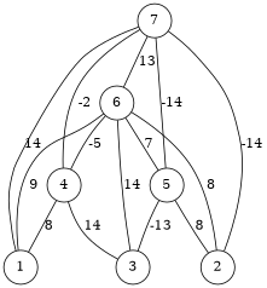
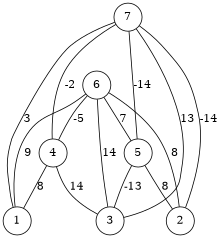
  graph {
    fontname="Helvetica,Arial,sans-serif"
    node [shape=circle]
    7
    1
    2
    4
    5
    6
    3
-   7 -- 1 [label=14]
+   7 -- 1 [label=3]
    7 -- 2 [label=-14]
    7 -- 4 [label=-2]
    7 -- 5 [label=-14]
-   7 -- 6 [label=13]
+   7 -- 3 [label=13]
    4 -- 1 [label=8]
    4 -- 3 [label=14]
    5 -- 2 [label=8]
    5 -- 3 [label=-13]
    6 -- 1 [label=9]
    6 -- 2 [label=8]
    6 -- 4 [label=-5]
    6 -- 5 [label=7]
    6 -- 3 [label=14]
  }
